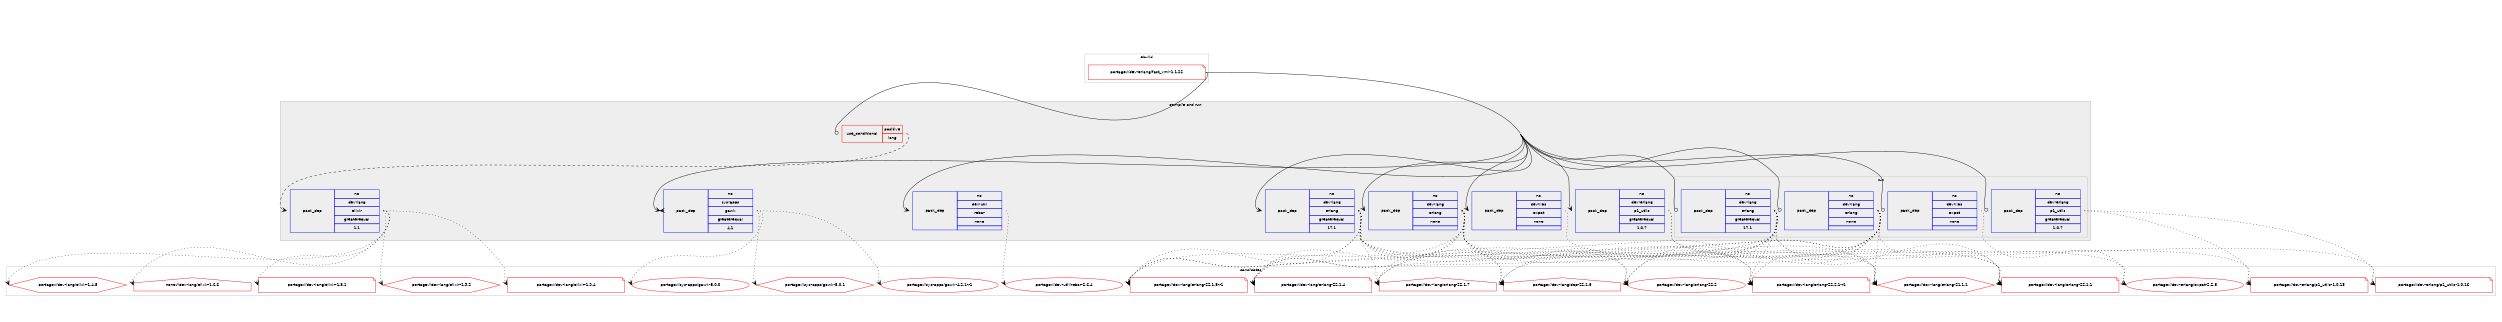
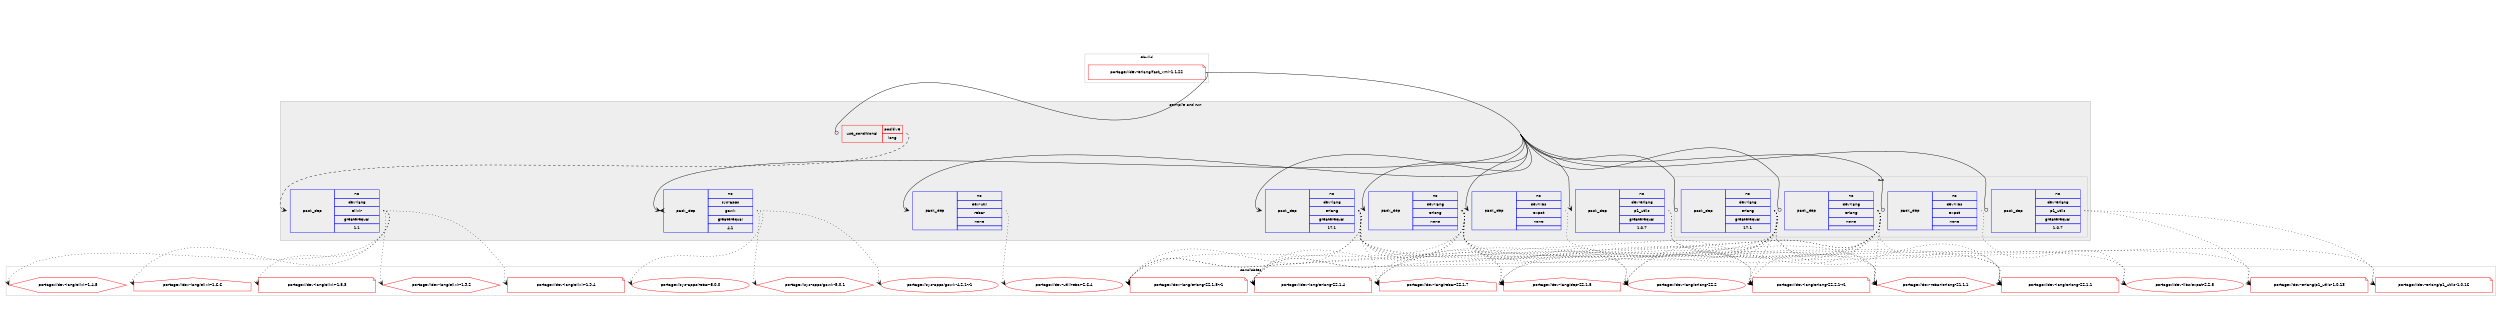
  digraph {
    compound=true
    concentrate=true
    fontname=Helvetica
    fontsize=10
    newrank=true
    rankdir=TB
    ranksep=1.5
    node [color=red fontname=Helvetica fontsize=10 shape=none]
    edge [arrowhead=vee headport=w style=dotted tailport=e weight=100]
    n1 [label="portage://dev-erlang/fast_xml-1.1.22" shape=note width=4]
    n2 [color=blue label=<<TABLE BORDER="0" CELLBORDER="1" CELLSPACING="0" CELLPADDING="4" WIDTH="220"><TR><TD ROWSPAN="6" CELLPADDING="30">pack_dep</TD></TR><TR><TD WIDTH="110">no</TD></TR><TR><TD>dev-lang</TD></TR><TR><TD>elixir</TD></TR><TR><TD>greaterequal</TD></TR><TR><TD>1.1</TD></TR></TABLE>>]
    n3 [label=<<TABLE BORDER="0" CELLBORDER="1" CELLSPACING="0" CELLPADDING="4"><TR><TD ROWSPAN="3" CELLPADDING="10">use_conditional</TD></TR><TR><TD>positive</TD></TR><TR><TD>lang</TD></TR></TABLE>>]
    n4 [color=blue label=<<TABLE BORDER="0" CELLBORDER="1" CELLSPACING="0" CELLPADDING="4" WIDTH="220"><TR><TD ROWSPAN="6" CELLPADDING="30">pack_dep</TD></TR><TR><TD WIDTH="110">no</TD></TR><TR><TD>dev-erlang</TD></TR><TR><TD>p1_utils</TD></TR><TR><TD>greaterequal</TD></TR><TR><TD>1.0.7</TD></TR></TABLE>>]
    n5 [color=blue label=<<TABLE BORDER="0" CELLBORDER="1" CELLSPACING="0" CELLPADDING="4" WIDTH="220"><TR><TD ROWSPAN="6" CELLPADDING="30">pack_dep</TD></TR><TR><TD WIDTH="110">no</TD></TR><TR><TD>dev-lang</TD></TR><TR><TD>erlang</TD></TR><TR><TD>greaterequal</TD></TR><TR><TD>17.1</TD></TR></TABLE>>]
    n6 [color=blue label=<<TABLE BORDER="0" CELLBORDER="1" CELLSPACING="0" CELLPADDING="4" WIDTH="220"><TR><TD ROWSPAN="6" CELLPADDING="30">pack_dep</TD></TR><TR><TD WIDTH="110">no</TD></TR><TR><TD>dev-lang</TD></TR><TR><TD>erlang</TD></TR><TR><TD>none</TD></TR><TR><TD></TD></TR></TABLE>>]
    n7 [color=blue label=<<TABLE BORDER="0" CELLBORDER="1" CELLSPACING="0" CELLPADDING="4" WIDTH="220"><TR><TD ROWSPAN="6" CELLPADDING="30">pack_dep</TD></TR><TR><TD WIDTH="110">no</TD></TR><TR><TD>dev-libs</TD></TR><TR><TD>expat</TD></TR><TR><TD>none</TD></TR><TR><TD></TD></TR></TABLE>>]
    n8 [color=blue label=<<TABLE BORDER="0" CELLBORDER="1" CELLSPACING="0" CELLPADDING="4" WIDTH="220"><TR><TD ROWSPAN="6" CELLPADDING="30">pack_dep</TD></TR><TR><TD WIDTH="110">no</TD></TR><TR><TD>dev-util</TD></TR><TR><TD>rebar</TD></TR><TR><TD>none</TD></TR><TR><TD></TD></TR></TABLE>>]
    n9 [color=blue label=<<TABLE BORDER="0" CELLBORDER="1" CELLSPACING="0" CELLPADDING="4" WIDTH="220"><TR><TD ROWSPAN="6" CELLPADDING="30">pack_dep</TD></TR><TR><TD WIDTH="110">no</TD></TR><TR><TD>sys-apps</TD></TR><TR><TD>gawk</TD></TR><TR><TD>greaterequal</TD></TR><TR><TD>4.1</TD></TR></TABLE>>]
    n10 [color=blue label=<<TABLE BORDER="0" CELLBORDER="1" CELLSPACING="0" CELLPADDING="4" WIDTH="220"><TR><TD ROWSPAN="6" CELLPADDING="30">pack_dep</TD></TR><TR><TD WIDTH="110">no</TD></TR><TR><TD>dev-erlang</TD></TR><TR><TD>p1_utils</TD></TR><TR><TD>greaterequal</TD></TR><TR><TD>1.0.7</TD></TR></TABLE>>]
    n11 [color=blue label=<<TABLE BORDER="0" CELLBORDER="1" CELLSPACING="0" CELLPADDING="4" WIDTH="220"><TR><TD ROWSPAN="6" CELLPADDING="30">pack_dep</TD></TR><TR><TD WIDTH="110">no</TD></TR><TR><TD>dev-lang</TD></TR><TR><TD>erlang</TD></TR><TR><TD>greaterequal</TD></TR><TR><TD>17.1</TD></TR></TABLE>>]
    n12 [color=blue label=<<TABLE BORDER="0" CELLBORDER="1" CELLSPACING="0" CELLPADDING="4" WIDTH="220"><TR><TD ROWSPAN="6" CELLPADDING="30">pack_dep</TD></TR><TR><TD WIDTH="110">no</TD></TR><TR><TD>dev-lang</TD></TR><TR><TD>erlang</TD></TR><TR><TD>none</TD></TR><TR><TD></TD></TR></TABLE>>]
    n13 [color=blue label=<<TABLE BORDER="0" CELLBORDER="1" CELLSPACING="0" CELLPADDING="4" WIDTH="220"><TR><TD ROWSPAN="6" CELLPADDING="30">pack_dep</TD></TR><TR><TD WIDTH="110">no</TD></TR><TR><TD>dev-libs</TD></TR><TR><TD>expat</TD></TR><TR><TD>none</TD></TR><TR><TD></TD></TR></TABLE>>]
    n14 [label="portage://dev-lang/elixir-1.9.4" shape=note width=4]
    n15 [label="portage://dev-lang/elixir-1.9.2" shape=hexagon width=4]
-   n16 [label="portage://dev-lang/elixir-1.8.1" shape=note width=4]
-   n17 [label="none://dev-lang/elixir-1.6.6" shape=house width=4]
+   n16 [label="portage://dev-lang/elixir-1.8.3" shape=note width=4]
+   n17 [label="portage://dev-lang/elixir-1.6.6" shape=house width=4]
    n18 [label="portage://dev-lang/elixir-1.4.5" shape=hexagon width=4]
    n19 [label="portage://dev-erlang/p1_utils-1.0.16" shape=note width=4]
    n20 [label="portage://dev-erlang/p1_utils-1.0.13" shape=note width=4]
    n21 [label="portage://dev-lang/erlang-22.2.1-r1" shape=note width=4]
    n22 [label="portage://dev-lang/erlang-22.2" shape=ellipse width=4]
    n23 [label="portage://dev-lang/erlang-22.1.8-r1" shape=note width=4]
    n24 [label="portage://dev-lang/dep-22.1.8" shape=house width=4]
-   n25 [label="portage://dev-lang/erlang-22.1.7" shape=house width=4]
+   n25 [label="portage://dev-lang/rebar-22.1.7" shape=house width=4]
    n26 [label="portage://dev-lang/erlang-22.1.4" shape=note width=4]
    n27 [label="portage://dev-lang/erlang-22.1.1" shape=note width=4]
-   n28 [label="portage://dev-lang/erlang-21.1.1" shape=hexagon width=4]
-   n29 [label="portage://dev-erlang/expat-2.2.8" shape=ellipse width=4]
+   n28 [label="portage://dev-rebar/erlang-21.1.1" shape=hexagon width=4]
+   n29 [label="portage://dev-libs/expat-2.2.8" shape=ellipse width=4]
    n30 [label="portage://dev-util/rebar-2.6.4" shape=ellipse width=4]
    n31 [label="portage://sys-apps/gawk-5.0.1" shape=hexagon width=4]
-   n32 [label="portage://sys-apps/gawk-5.0.0" shape=ellipse width=4]
+   n32 [label="portage://sys-apps/rebar-5.0.0" shape=ellipse width=4]
    n33 [label="portage://sys-apps/gawk-4.2.1-r1" shape=ellipse width=4]
    subgraph cluster_1 {
      color=gray
      label=<<i>ebuild</i>>
      n1
    }
    subgraph cluster_2 {
      color=gray
      label=<<i>dependencies</i>>
      subgraph cluster_3 {
        color=gray
        fillcolor="#eeeeee"
        label=<<i>compile</i>>
        style=filled
        subgraph sub_4 {
          color=gray
          fillcolor="#eeeeee"
          label=<<i>compile</i>>
          style=filled
          n3
          subgraph sub_5 {
            color=gray
            fillcolor="#eeeeee"
            label=<<i>compile</i>>
            style=filled
            n2
          }
        }
        subgraph sub_6 {
          color=gray
          fillcolor="#eeeeee"
          label=<<i>compile</i>>
          style=filled
          n4
        }
        subgraph sub_7 {
          color=gray
          fillcolor="#eeeeee"
          label=<<i>compile</i>>
          style=filled
          n5
        }
        subgraph sub_8 {
          color=gray
          fillcolor="#eeeeee"
          label=<<i>compile</i>>
          style=filled
          n6
        }
        subgraph sub_9 {
          color=gray
          fillcolor="#eeeeee"
          label=<<i>compile</i>>
          style=filled
          n7
        }
        subgraph sub_10 {
          color=gray
          fillcolor="#eeeeee"
          label=<<i>compile</i>>
          style=filled
          n8
        }
        subgraph sub_11 {
          color=gray
          fillcolor="#eeeeee"
          label=<<i>compile</i>>
          style=filled
          n9
        }
      }
      subgraph cluster_12 {
        color=gray
        fillcolor="#eeeeee"
        label=<<i>compile and run</i>>
        style=filled
      }
      subgraph cluster_13 {
        color=gray
        fillcolor="#eeeeee"
        label=<<i>run</i>>
        style=filled
        subgraph sub_14 {
          color=gray
          fillcolor="#eeeeee"
          label=<<i>run</i>>
          style=filled
          n10
        }
        subgraph sub_15 {
          color=gray
          fillcolor="#eeeeee"
          label=<<i>run</i>>
          style=filled
          n11
        }
        subgraph sub_16 {
          color=gray
          fillcolor="#eeeeee"
          label=<<i>run</i>>
          style=filled
          n12
        }
        subgraph sub_17 {
          color=gray
          fillcolor="#eeeeee"
          label=<<i>run</i>>
          style=filled
          n13
        }
      }
    }
    subgraph cluster_18 {
      color=gray
      label=<<i>candidates</i>>
      rank=same
      subgraph sub_19 {
        color=black
        label=<<i>candidates</i>>
        nodesep=1
        rank=same
        n14
        n15
        n16
        n17
        n18
      }
      subgraph sub_20 {
        color=black
        label=<<i>candidates</i>>
        nodesep=1
        rank=same
        n19
        n20
      }
      subgraph sub_21 {
        color=black
        label=<<i>candidates</i>>
        nodesep=1
        rank=same
        n21
        n22
        n23
        n24
        n25
        n26
        n27
        n28
      }
      subgraph sub_22 {
        color=black
        label=<<i>candidates</i>>
        nodesep=1
        rank=same
        n21
        n22
        n23
        n24
        n25
        n26
        n27
        n28
      }
      subgraph sub_23 {
        color=black
        label=<<i>candidates</i>>
        nodesep=1
        rank=same
        n29
      }
      subgraph sub_24 {
        color=black
        label=<<i>candidates</i>>
        nodesep=1
        rank=same
        n30
      }
      subgraph sub_25 {
        color=black
        label=<<i>candidates</i>>
        nodesep=1
        rank=same
        n31
        n32
        n33
      }
      subgraph sub_26 {
        color=black
        label=<<i>candidates</i>>
        nodesep=1
        rank=same
        n19
        n20
      }
      subgraph sub_27 {
        color=black
        label=<<i>candidates</i>>
        nodesep=1
        rank=same
        n21
        n22
        n23
        n24
        n25
        n26
        n27
        n28
      }
      subgraph sub_28 {
        color=black
        label=<<i>candidates</i>>
        nodesep=1
        rank=same
        n21
        n22
        n23
        n24
        n25
        n26
        n27
        n28
      }
      subgraph sub_29 {
        color=black
        label=<<i>candidates</i>>
        nodesep=1
        rank=same
        n29
      }
    }
    n1 -> n3 [arrowhead=odot style=solid weight=20]
    n1 -> n4 [style=solid weight=20]
    n1 -> n5 [style=solid weight=20]
    n1 -> n6 [style=solid weight=20]
    n1 -> n7 [style=solid weight=20]
    n1 -> n8 [style=solid weight=20]
    n1 -> n9 [style=solid weight=20]
    n1 -> n10 [arrowhead=odot style=solid weight=20]
    n1 -> n11 [arrowhead=odot style=solid weight=20]
    n1 -> n12 [arrowhead=odot style=solid weight=20]
    n1 -> n13 [arrowhead=odot style=solid weight=20]
    n2 -> n14
    n2 -> n15
    n2 -> n16
    n2 -> n17
    n2 -> n18
    n3 -> n2 [style=dashed weight=20]
    n4 -> n19
    n4 -> n20
    n5 -> n21
    n5 -> n22
    n5 -> n23
    n5 -> n24
    n5 -> n25
    n5 -> n26
    n5 -> n27
    n5 -> n28
    n6 -> n21
    n6 -> n22
    n6 -> n23
    n6 -> n24
    n6 -> n25
    n6 -> n26
    n6 -> n27
    n6 -> n28
    n7 -> n29
    n8 -> n30
    n9 -> n31
    n9 -> n32
    n9 -> n33
    n10 -> n19
    n10 -> n20
    n11 -> n21
    n11 -> n22
    n11 -> n23
    n11 -> n24
    n11 -> n25
    n11 -> n26
    n11 -> n27
    n11 -> n28
    n12 -> n21
    n12 -> n22
    n12 -> n23
    n12 -> n24
    n12 -> n25
    n12 -> n26
    n12 -> n27
    n12 -> n28
    n13 -> n29
  }
